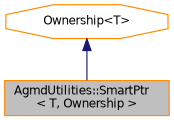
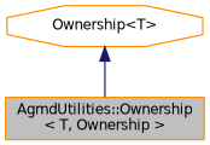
  digraph {
    node [color=darkorange fontname=Helvetica fontsize=10 style=filled]
-   n1 [fillcolor=grey75 fontcolor=black height=0.2 label="AgmdUtilities::SmartPtr\l\< T, Ownership \>" shape=box width=0.4]
+   n1 [fillcolor=grey75 fontcolor=black height=0.2 label="AgmdUtilities::Ownership\l\< T, Ownership \>" shape=box width=0.4]
    n2 [fillcolor=white height=0.2 label="Ownership\<T\>" shape=octagon width=0.4]
    n2 -> n1 [color=midnightblue dir=back fontname=Helvetica fontsize=10 labelfontname=Helvetica labelfontsize=10 style=solid]
  }
